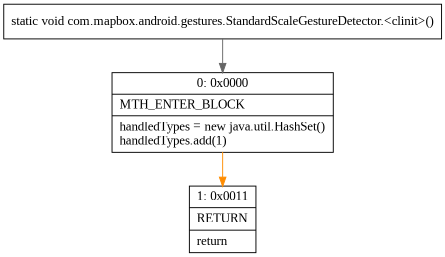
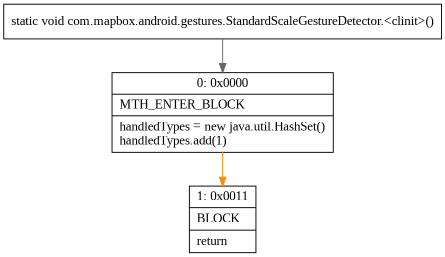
  digraph {
    fontname="Liberation Serif"
    node [shape=record fontname="Liberation Serif"]
    edge [fontname="Liberation Serif"]
    n1 [label="{0\:\ 0x0000|MTH_ENTER_BLOCK\l|handledTypes = new java.util.HashSet()\lhandledTypes.add(1)\l}"]
-   n2 [label="{1\:\ 0x0011|RETURN\l|return\l}"]
+   n2 [label="{1\:\ 0x0011|BLOCK\l|return\l}"]
    n3 [label="{static void com.mapbox.android.gestures.StandardScaleGestureDetector.\<clinit\>() }"]
    n1 -> n2 [color=darkorange]
    n3 -> n1 [color=gray40]
  }
